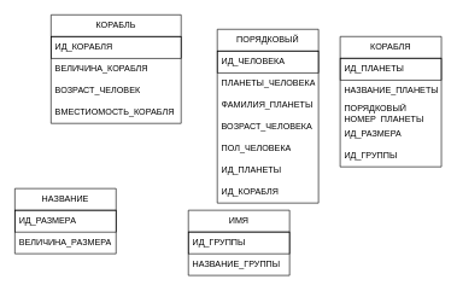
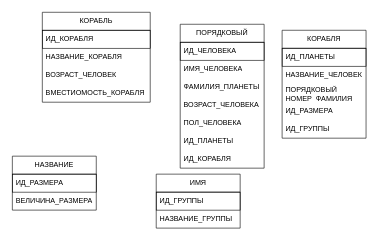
  <mxCell id="0" />
  <mxCell id="1" parent="0" />
  <mxCell id="2" value="КОРАБЛЬ" style="swimlane;fontStyle=0;childLayout=stackLayout;horizontal=1;startSize=30;horizontalStack=0;resizeParent=1;resizeParentMax=0;resizeLast=0;collapsible=1;marginBottom=0;whiteSpace=wrap;html=1;" vertex="1" parent="1"><mxGeometry x="70" y="20" width="180" height="150" as="geometry" /></mxCell>
  <mxCell id="3" value="ИД_КОРАБЛЯ" style="text;strokeColor=default;fillColor=none;align=left;verticalAlign=middle;spacingLeft=4;spacingRight=4;overflow=hidden;points=[[0,0.5],[1,0.5]];portConstraint=eastwest;rotatable=0;whiteSpace=wrap;html=1;" vertex="1" parent="2"><mxGeometry y="30" width="180" height="30" as="geometry" /></mxCell>
- <mxCell id="4" value="ВЕЛИЧИНА_КОРАБЛЯ" style="text;strokeColor=none;fillColor=none;align=left;verticalAlign=middle;spacingLeft=4;spacingRight=4;overflow=hidden;points=[[0,0.5],[1,0.5]];portConstraint=eastwest;rotatable=0;whiteSpace=wrap;html=1;" vertex="1" parent="2"><mxGeometry y="60" width="180" height="30" as="geometry" /></mxCell>
+ <mxCell id="4" value="НАЗВАНИЕ_КОРАБЛЯ" style="text;strokeColor=none;fillColor=none;align=left;verticalAlign=middle;spacingLeft=4;spacingRight=4;overflow=hidden;points=[[0,0.5],[1,0.5]];portConstraint=eastwest;rotatable=0;whiteSpace=wrap;html=1;" vertex="1" parent="2"><mxGeometry y="60" width="180" height="30" as="geometry" /></mxCell>
  <mxCell id="5" value="&lt;div&gt;ВОЗРАСТ_ЧЕЛОВЕК&lt;/div&gt;" style="text;strokeColor=none;fillColor=none;align=left;verticalAlign=middle;spacingLeft=4;spacingRight=4;overflow=hidden;points=[[0,0.5],[1,0.5]];portConstraint=eastwest;rotatable=0;whiteSpace=wrap;html=1;" vertex="1" parent="2"><mxGeometry y="90" width="180" height="30" as="geometry" /></mxCell>
  <mxCell id="6" value="ВМЕСТИОМОСТЬ_КОРАБЛЯ" style="text;strokeColor=none;fillColor=none;align=left;verticalAlign=middle;spacingLeft=4;spacingRight=4;overflow=hidden;points=[[0,0.5],[1,0.5]];portConstraint=eastwest;rotatable=0;whiteSpace=wrap;html=1;" vertex="1" parent="2"><mxGeometry y="120" width="180" height="30" as="geometry" /></mxCell>
  <mxCell id="7" value="ПОРЯДКОВЫЙ" style="swimlane;fontStyle=0;childLayout=stackLayout;horizontal=1;startSize=30;horizontalStack=0;resizeParent=1;resizeParentMax=0;resizeLast=0;collapsible=1;marginBottom=0;whiteSpace=wrap;html=1;" vertex="1" parent="1"><mxGeometry x="300" y="40" width="140" height="240" as="geometry" /></mxCell>
  <mxCell id="8" value="ИД_ЧЕЛОВЕКА" style="text;strokeColor=default;fillColor=none;align=left;verticalAlign=middle;spacingLeft=4;spacingRight=4;overflow=hidden;points=[[0,0.5],[1,0.5]];portConstraint=eastwest;rotatable=0;whiteSpace=wrap;html=1;" vertex="1" parent="7"><mxGeometry y="30" width="140" height="30" as="geometry" /></mxCell>
- <mxCell id="9" value="ПЛАНЕТЫ_ЧЕЛОВЕКА" style="text;strokeColor=none;fillColor=none;align=left;verticalAlign=middle;spacingLeft=4;spacingRight=4;overflow=hidden;points=[[0,0.5],[1,0.5]];portConstraint=eastwest;rotatable=0;whiteSpace=wrap;html=1;" vertex="1" parent="7"><mxGeometry y="60" width="140" height="30" as="geometry" /></mxCell>
+ <mxCell id="9" value="ИМЯ_ЧЕЛОВЕКА" style="text;strokeColor=none;fillColor=none;align=left;verticalAlign=middle;spacingLeft=4;spacingRight=4;overflow=hidden;points=[[0,0.5],[1,0.5]];portConstraint=eastwest;rotatable=0;whiteSpace=wrap;html=1;" vertex="1" parent="7"><mxGeometry y="60" width="140" height="30" as="geometry" /></mxCell>
  <mxCell id="10" value="ФАМИЛИЯ_ПЛАНЕТЫ" style="text;strokeColor=none;fillColor=none;align=left;verticalAlign=middle;spacingLeft=4;spacingRight=4;overflow=hidden;points=[[0,0.5],[1,0.5]];portConstraint=eastwest;rotatable=0;whiteSpace=wrap;html=1;" vertex="1" parent="7"><mxGeometry y="90" width="140" height="30" as="geometry" /></mxCell>
  <mxCell id="11" value="ВОЗРАСТ_ЧЕЛОВЕКА" style="text;strokeColor=none;fillColor=none;align=left;verticalAlign=middle;spacingLeft=4;spacingRight=4;overflow=hidden;points=[[0,0.5],[1,0.5]];portConstraint=eastwest;rotatable=0;whiteSpace=wrap;html=1;" vertex="1" parent="7"><mxGeometry y="120" width="140" height="30" as="geometry" /></mxCell>
  <mxCell id="12" value="ПОЛ_ЧЕЛОВЕКА" style="text;strokeColor=none;fillColor=none;align=left;verticalAlign=middle;spacingLeft=4;spacingRight=4;overflow=hidden;points=[[0,0.5],[1,0.5]];portConstraint=eastwest;rotatable=0;whiteSpace=wrap;html=1;" vertex="1" parent="7"><mxGeometry y="150" width="140" height="30" as="geometry" /></mxCell>
  <mxCell id="13" value="ИД_ПЛАНЕТЫ" style="text;strokeColor=none;fillColor=none;align=left;verticalAlign=middle;spacingLeft=4;spacingRight=4;overflow=hidden;points=[[0,0.5],[1,0.5]];portConstraint=eastwest;rotatable=0;whiteSpace=wrap;html=1;" vertex="1" parent="7"><mxGeometry y="180" width="140" height="30" as="geometry" /></mxCell>
  <mxCell id="14" value="ИД_КОРАБЛЯ" style="text;strokeColor=none;fillColor=none;align=left;verticalAlign=middle;spacingLeft=4;spacingRight=4;overflow=hidden;points=[[0,0.5],[1,0.5]];portConstraint=eastwest;rotatable=0;whiteSpace=wrap;html=1;" vertex="1" parent="7"><mxGeometry y="210" width="140" height="30" as="geometry" /></mxCell>
  <mxCell id="15" value="КОРАБЛЯ" style="swimlane;fontStyle=0;childLayout=stackLayout;horizontal=1;startSize=30;horizontalStack=0;resizeParent=1;resizeParentMax=0;resizeLast=0;collapsible=1;marginBottom=0;whiteSpace=wrap;html=1;" vertex="1" parent="1"><mxGeometry x="470" y="50" width="140" height="180" as="geometry" /></mxCell>
  <mxCell id="16" value="ИД_ПЛАНЕТЫ" style="text;strokeColor=default;fillColor=none;align=left;verticalAlign=middle;spacingLeft=4;spacingRight=4;overflow=hidden;points=[[0,0.5],[1,0.5]];portConstraint=eastwest;rotatable=0;whiteSpace=wrap;html=1;" vertex="1" parent="15"><mxGeometry y="30" width="140" height="30" as="geometry" /></mxCell>
- <mxCell id="17" value="НАЗВАНИЕ_ПЛАНЕТЫ" style="text;strokeColor=none;fillColor=none;align=left;verticalAlign=middle;spacingLeft=4;spacingRight=4;overflow=hidden;points=[[0,0.5],[1,0.5]];portConstraint=eastwest;rotatable=0;whiteSpace=wrap;html=1;" vertex="1" parent="15"><mxGeometry y="60" width="140" height="30" as="geometry" /></mxCell>
- <mxCell id="18" value="ПОРЯДКОВЫЙ НОМЕР_ПЛАНЕТЫ" style="text;strokeColor=none;fillColor=none;align=left;verticalAlign=middle;spacingLeft=4;spacingRight=4;overflow=hidden;points=[[0,0.5],[1,0.5]];portConstraint=eastwest;rotatable=0;whiteSpace=wrap;html=1;" vertex="1" parent="15"><mxGeometry y="90" width="140" height="30" as="geometry" /></mxCell>
+ <mxCell id="17" value="НАЗВАНИЕ_ЧЕЛОВЕК" style="text;strokeColor=none;fillColor=none;align=left;verticalAlign=middle;spacingLeft=4;spacingRight=4;overflow=hidden;points=[[0,0.5],[1,0.5]];portConstraint=eastwest;rotatable=0;whiteSpace=wrap;html=1;" vertex="1" parent="15"><mxGeometry y="60" width="140" height="30" as="geometry" /></mxCell>
+ <mxCell id="18" value="ПОРЯДКОВЫЙ НОМЕР_ФАМИЛИЯ" style="text;strokeColor=none;fillColor=none;align=left;verticalAlign=middle;spacingLeft=4;spacingRight=4;overflow=hidden;points=[[0,0.5],[1,0.5]];portConstraint=eastwest;rotatable=0;whiteSpace=wrap;html=1;" vertex="1" parent="15"><mxGeometry y="90" width="140" height="30" as="geometry" /></mxCell>
  <mxCell id="19" value="ИД_РАЗМЕРА" style="text;strokeColor=none;fillColor=none;align=left;verticalAlign=middle;spacingLeft=4;spacingRight=4;overflow=hidden;points=[[0,0.5],[1,0.5]];portConstraint=eastwest;rotatable=0;whiteSpace=wrap;html=1;" vertex="1" parent="15"><mxGeometry y="120" width="140" height="30" as="geometry" /></mxCell>
  <mxCell id="20" value="ИД_ГРУППЫ" style="text;strokeColor=none;fillColor=none;align=left;verticalAlign=middle;spacingLeft=4;spacingRight=4;overflow=hidden;points=[[0,0.5],[1,0.5]];portConstraint=eastwest;rotatable=0;whiteSpace=wrap;html=1;" vertex="1" parent="15"><mxGeometry y="150" width="140" height="30" as="geometry" /></mxCell>
  <mxCell id="21" value="НАЗВАНИЕ" style="swimlane;fontStyle=0;childLayout=stackLayout;horizontal=1;startSize=30;horizontalStack=0;resizeParent=1;resizeParentMax=0;resizeLast=0;collapsible=1;marginBottom=0;whiteSpace=wrap;html=1;" vertex="1" parent="1"><mxGeometry x="20" y="260" width="140" height="90" as="geometry" /></mxCell>
  <mxCell id="22" value="ИД_РАЗМЕРА" style="text;strokeColor=default;fillColor=none;align=left;verticalAlign=middle;spacingLeft=4;spacingRight=4;overflow=hidden;points=[[0,0.5],[1,0.5]];portConstraint=eastwest;rotatable=0;whiteSpace=wrap;html=1;" vertex="1" parent="21"><mxGeometry y="30" width="140" height="30" as="geometry" /></mxCell>
  <mxCell id="23" value="ВЕЛИЧИНА_РАЗМЕРА" style="text;strokeColor=none;fillColor=none;align=left;verticalAlign=middle;spacingLeft=4;spacingRight=4;overflow=hidden;points=[[0,0.5],[1,0.5]];portConstraint=eastwest;rotatable=0;whiteSpace=wrap;html=1;" vertex="1" parent="21"><mxGeometry y="60" width="140" height="30" as="geometry" /></mxCell>
  <mxCell id="24" value="ИМЯ" style="swimlane;fontStyle=0;childLayout=stackLayout;horizontal=1;startSize=30;horizontalStack=0;resizeParent=1;resizeParentMax=0;resizeLast=0;collapsible=1;marginBottom=0;whiteSpace=wrap;html=1;" vertex="1" parent="1"><mxGeometry x="260" y="290" width="140" height="90" as="geometry" /></mxCell>
  <mxCell id="25" value="ИД_ГРУППЫ" style="text;strokeColor=default;fillColor=none;align=left;verticalAlign=middle;spacingLeft=4;spacingRight=4;overflow=hidden;points=[[0,0.5],[1,0.5]];portConstraint=eastwest;rotatable=0;whiteSpace=wrap;html=1;" vertex="1" parent="24"><mxGeometry y="30" width="140" height="30" as="geometry" /></mxCell>
  <mxCell id="26" value="НАЗВАНИЕ_ГРУППЫ" style="text;strokeColor=none;fillColor=none;align=left;verticalAlign=middle;spacingLeft=4;spacingRight=4;overflow=hidden;points=[[0,0.5],[1,0.5]];portConstraint=eastwest;rotatable=0;whiteSpace=wrap;html=1;" vertex="1" parent="24"><mxGeometry y="60" width="140" height="30" as="geometry" /></mxCell>
